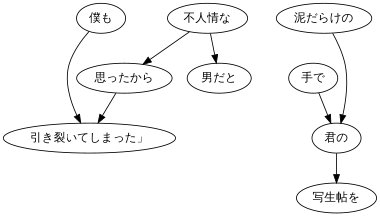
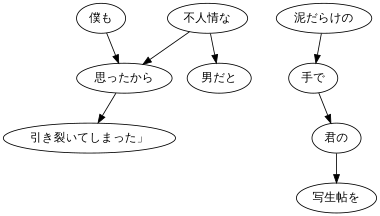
  digraph {
    fontname="IBM Plex Mono"
    node [fontname="IBM Plex Mono"]
    edge [fontname="IBM Plex Mono"]
    n1 [label="僕も"]
    n2 [label="思ったから"]
    n3 [label="引き裂いてしまった」"]
    n4 [label="男だと"]
    n5 [label="不人情な"]
    n6 [label="泥だらけの"]
    n7 [label="手で"]
    n8 [label="君の"]
    n9 [label="写生帖を"]
-   n1 -> n3
+   n1 -> n2
    n2 -> n3
    n5 -> n2
    n5 -> n4
-   n6 -> n8
+   n6 -> n7
    n7 -> n8
    n8 -> n9
  }
